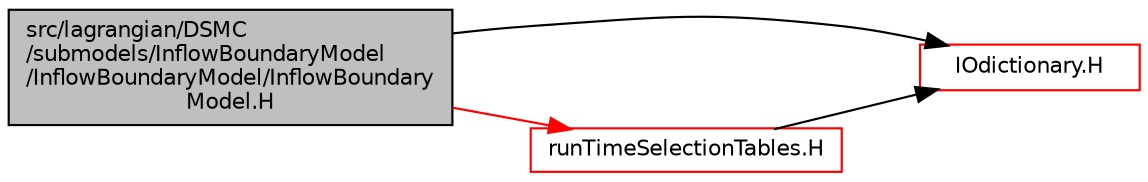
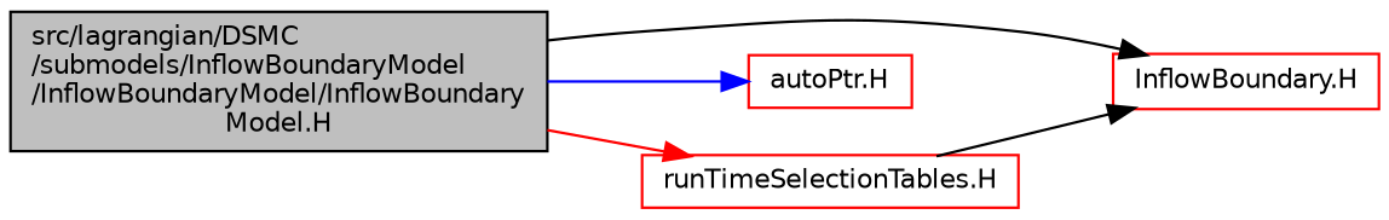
  digraph {
    rankdir=LR
    node [color=red fontname=Helvetica fontsize=10 shape=record]
    edge [color=black fontname=Helvetica fontsize=10 labelfontname=Helvetica labelfontsize=10 style=solid]
    n1 [color=black fillcolor=grey75 fontcolor=black height=0.2 label="src/lagrangian/DSMC\l/submodels/InflowBoundaryModel\l/InflowBoundaryModel/InflowBoundary\lModel.H" style=filled width=0.4]
-   n2 [height=0.2 label="IOdictionary.H" width=0.4]
+   n2 [height=0.2 label="InflowBoundary.H" width=0.4]
+   n3 [height=0.2 label="autoPtr.H" width=0.4]
    n4 [height=0.2 label="runTimeSelectionTables.H" width=0.4]
    n1 -> n2
+   n1 -> n3 [color=blue]
    n1 -> n4 [color=red]
    n4 -> n2
  }
